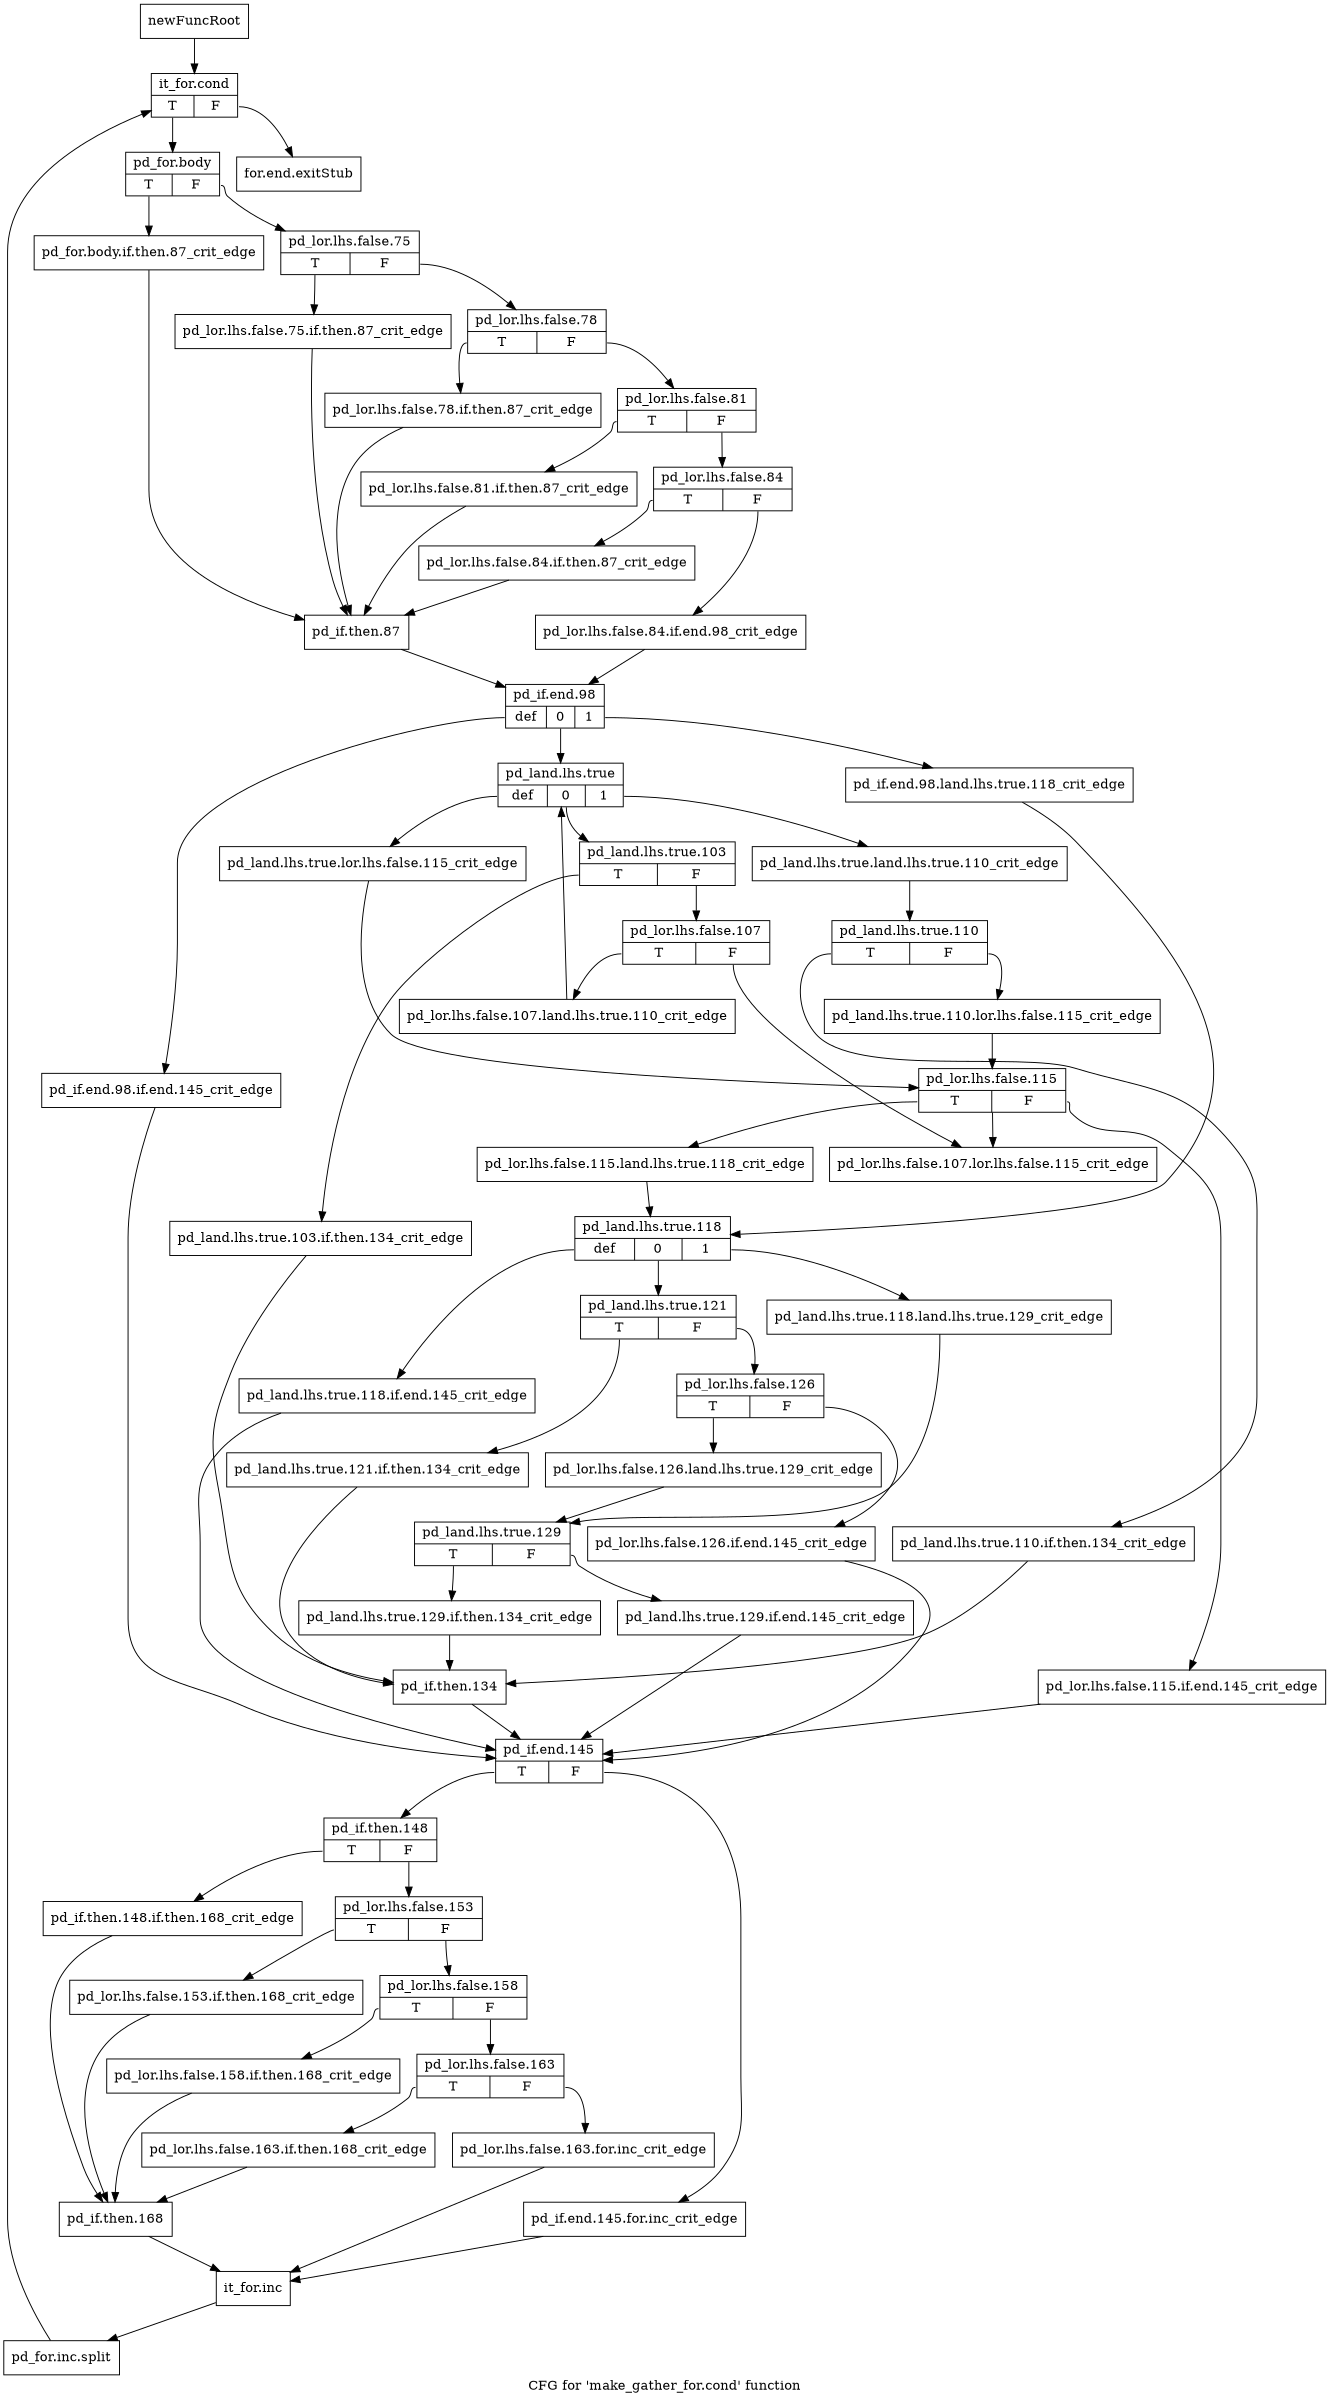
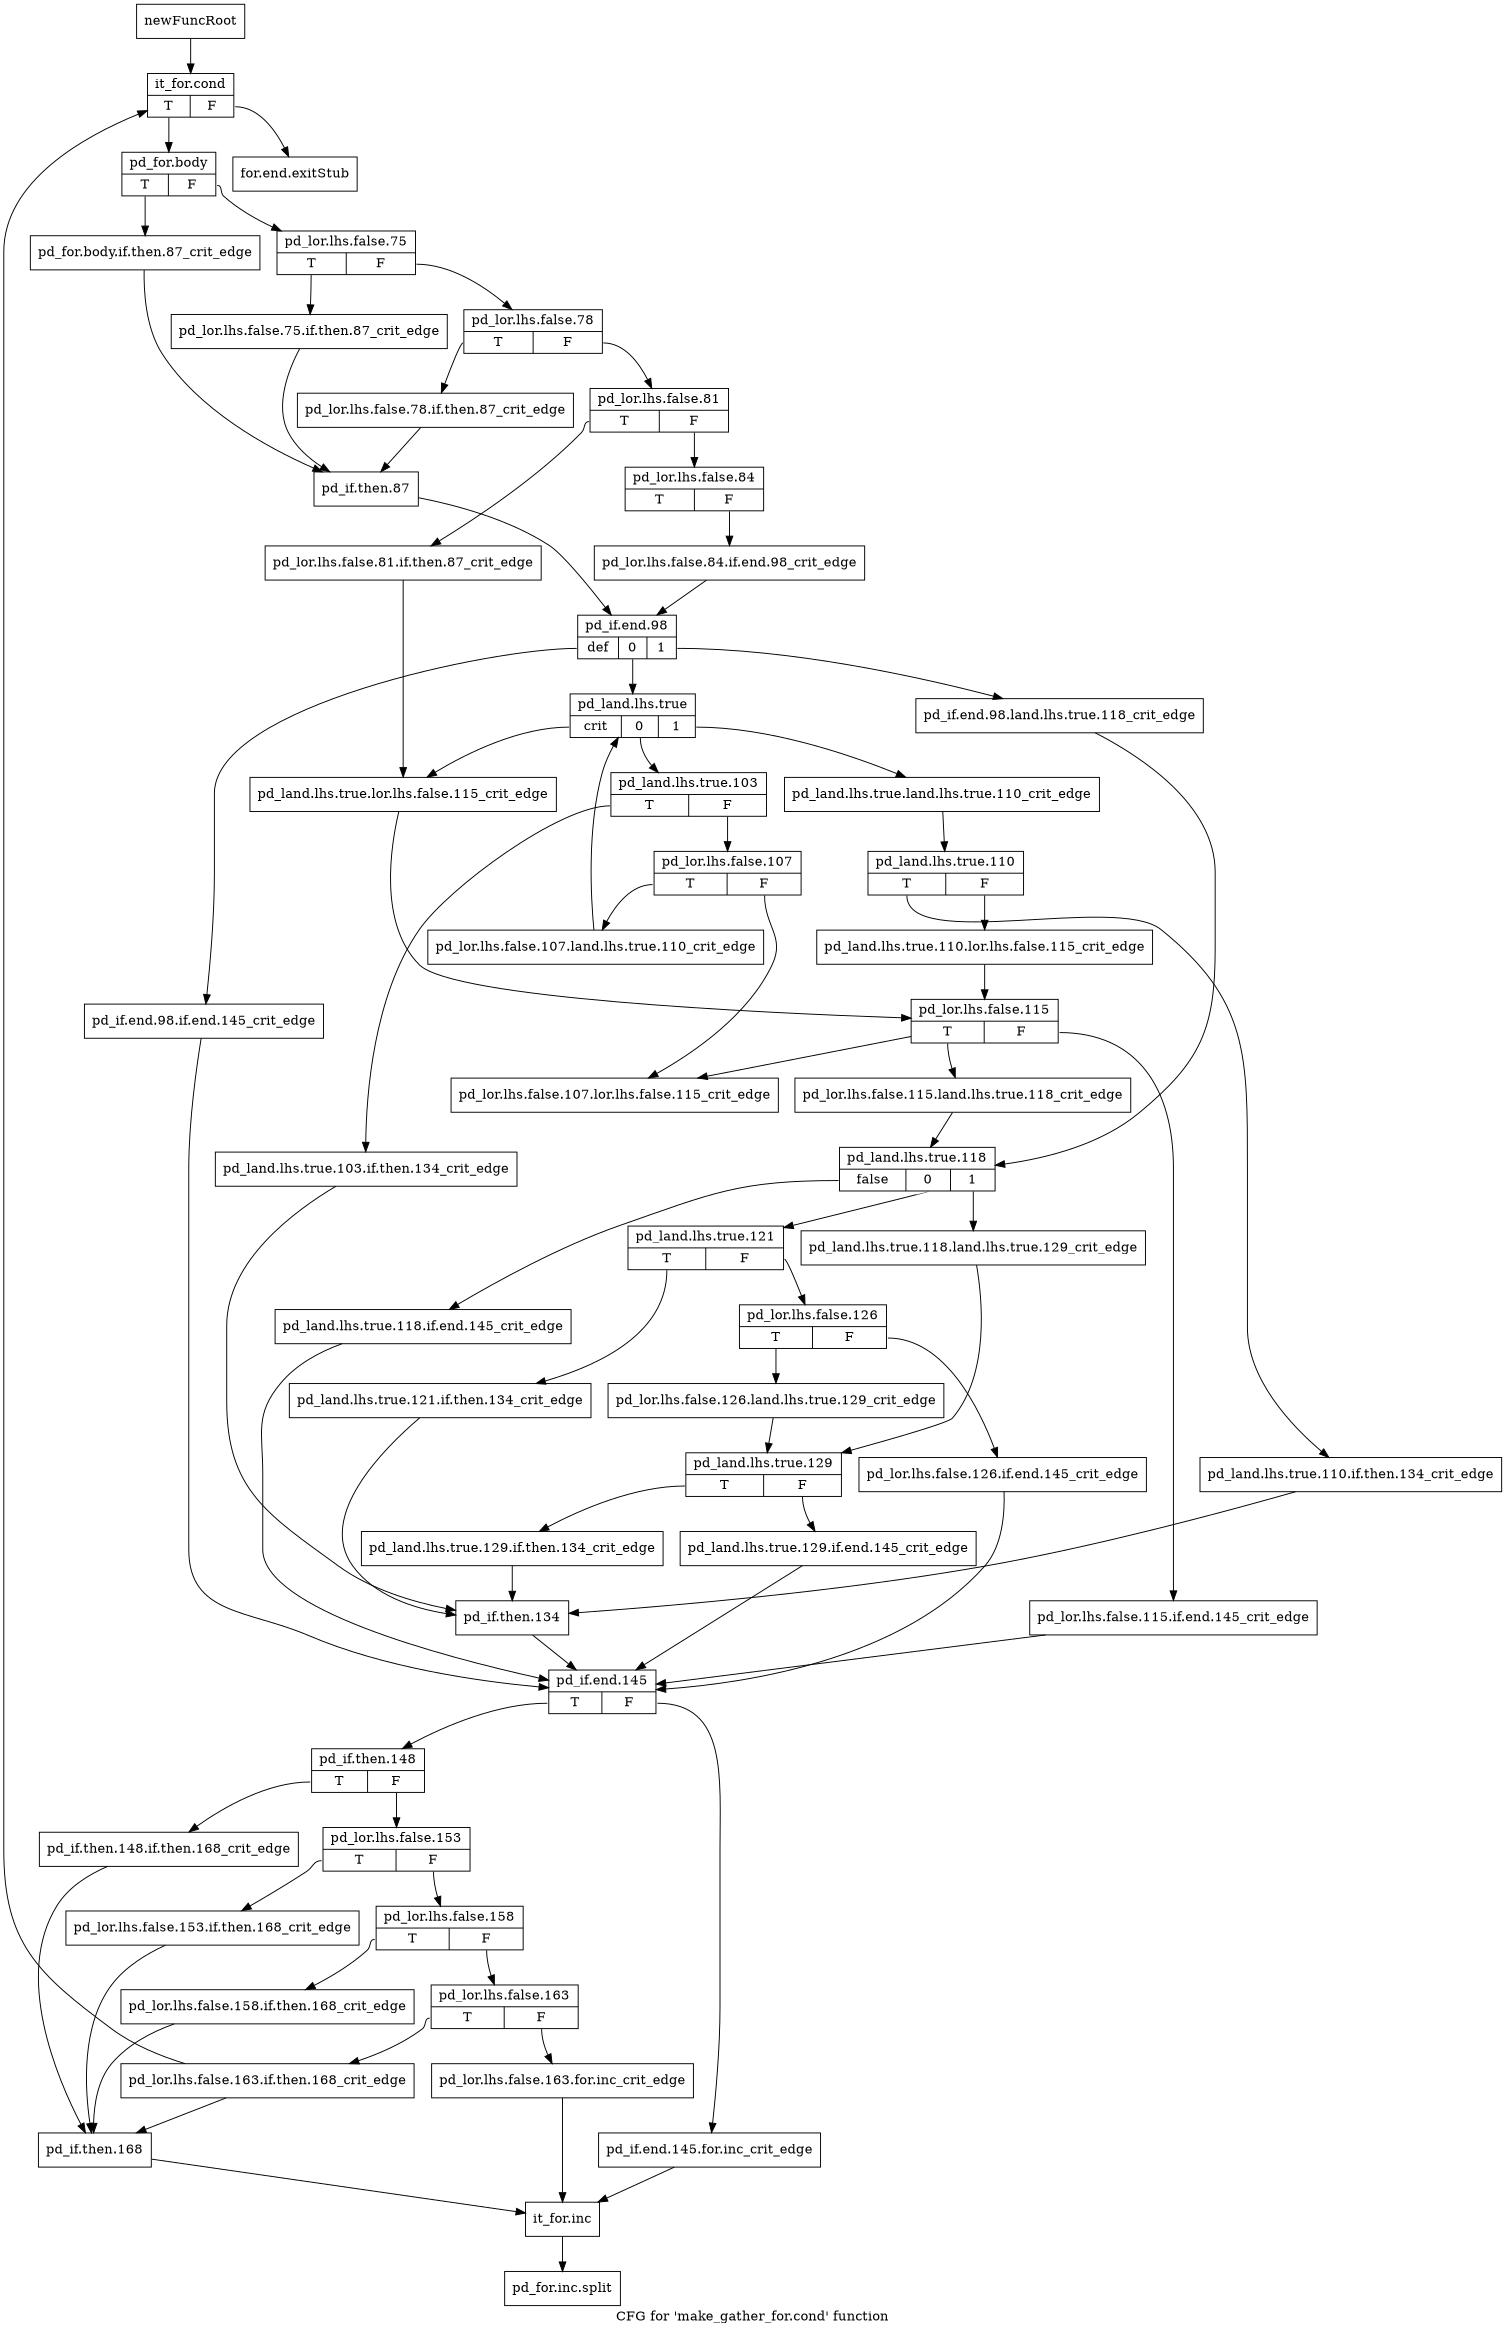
  digraph {
    label="CFG for 'make_gather_for.cond' function"
    node [shape=record]
    n1 [label="{newFuncRoot}"]
    n2 [label="{it_for.cond|{<s0>T|<s1>F}}"]
    n3 [label="{for.end.exitStub}"]
    n4 [label="{pd_for.body|{<s0>T|<s1>F}}"]
    n5 [label="{pd_for.body.if.then.87_crit_edge}"]
    n6 [label="{pd_lor.lhs.false.75|{<s0>T|<s1>F}}"]
    n7 [label="{pd_if.then.87}"]
    n8 [label="{pd_lor.lhs.false.75.if.then.87_crit_edge}"]
    n9 [label="{pd_lor.lhs.false.78|{<s0>T|<s1>F}}"]
    n10 [label="{pd_if.end.98|{<s0>def|<s1>0|<s2>1}}"]
    n11 [label="{pd_lor.lhs.false.78.if.then.87_crit_edge}"]
    n12 [label="{pd_lor.lhs.false.81|{<s0>T|<s1>F}}"]
    n13 [label="{pd_lor.lhs.false.81.if.then.87_crit_edge}"]
    n14 [label="{pd_lor.lhs.false.84|{<s0>T|<s1>F}}"]
-   n15 [label="{pd_lor.lhs.false.84.if.then.87_crit_edge}"]
    n16 [label="{pd_lor.lhs.false.84.if.end.98_crit_edge}"]
    n17 [label="{pd_if.end.98.if.end.145_crit_edge}"]
-   n18 [label="{pd_land.lhs.true|{<s0>def|<s1>0|<s2>1}}"]
+   n18 [label="{pd_land.lhs.true|{<s0>crit|<s1>0|<s2>1}}"]
    n19 [label="{pd_if.end.98.land.lhs.true.118_crit_edge}"]
    n20 [label="{pd_if.end.145|{<s0>T|<s1>F}}"]
    n21 [label="{pd_land.lhs.true.lor.lhs.false.115_crit_edge}"]
    n22 [label="{pd_land.lhs.true.103|{<s0>T|<s1>F}}"]
    n23 [label="{pd_land.lhs.true.land.lhs.true.110_crit_edge}"]
-   n24 [label="{pd_land.lhs.true.118|{<s0>def|<s1>0|<s2>1}}"]
+   n24 [label="{pd_land.lhs.true.118|{<s0>false|<s1>0|<s2>1}}"]
    n25 [label="{pd_if.then.148|{<s0>T|<s1>F}}"]
    n26 [label="{pd_if.end.145.for.inc_crit_edge}"]
    n27 [label="{pd_lor.lhs.false.115|{<s0>T|<s1>F}}"]
    n28 [label="{pd_land.lhs.true.103.if.then.134_crit_edge}"]
    n29 [label="{pd_lor.lhs.false.107|{<s0>T|<s1>F}}"]
    n30 [label="{pd_land.lhs.true.110|{<s0>T|<s1>F}}"]
    n31 [label="{pd_land.lhs.true.118.if.end.145_crit_edge}"]
    n32 [label="{pd_land.lhs.true.121|{<s0>T|<s1>F}}"]
    n33 [label="{pd_land.lhs.true.118.land.lhs.true.129_crit_edge}"]
    n34 [label="{pd_land.lhs.true.121.if.then.134_crit_edge}"]
    n35 [label="{pd_lor.lhs.false.126|{<s0>T|<s1>F}}"]
    n36 [label="{pd_land.lhs.true.129|{<s0>T|<s1>F}}"]
    n37 [label="{pd_lor.lhs.false.107.lor.lhs.false.115_crit_edge}"]
    n38 [label="{pd_lor.lhs.false.115.land.lhs.true.118_crit_edge}"]
    n39 [label="{pd_lor.lhs.false.115.if.end.145_crit_edge}"]
    n40 [label="{pd_if.then.134}"]
    n41 [label="{pd_lor.lhs.false.107.land.lhs.true.110_crit_edge}"]
    n42 [label="{pd_land.lhs.true.110.if.then.134_crit_edge}"]
    n43 [label="{pd_land.lhs.true.110.lor.lhs.false.115_crit_edge}"]
    n44 [label="{pd_if.then.148.if.then.168_crit_edge}"]
    n45 [label="{pd_lor.lhs.false.153|{<s0>T|<s1>F}}"]
    n46 [label="{it_for.inc}"]
    n47 [label="{pd_lor.lhs.false.126.land.lhs.true.129_crit_edge}"]
    n48 [label="{pd_lor.lhs.false.126.if.end.145_crit_edge}"]
    n49 [label="{pd_land.lhs.true.129.if.then.134_crit_edge}"]
    n50 [label="{pd_land.lhs.true.129.if.end.145_crit_edge}"]
    n51 [label="{pd_if.then.168}"]
    n52 [label="{pd_lor.lhs.false.153.if.then.168_crit_edge}"]
    n53 [label="{pd_lor.lhs.false.158|{<s0>T|<s1>F}}"]
    n54 [label="{pd_for.inc.split}"]
    n55 [label="{pd_lor.lhs.false.158.if.then.168_crit_edge}"]
    n56 [label="{pd_lor.lhs.false.163|{<s0>T|<s1>F}}"]
    n57 [label="{pd_lor.lhs.false.163.if.then.168_crit_edge}"]
    n58 [label="{pd_lor.lhs.false.163.for.inc_crit_edge}"]
    n1 -> n2
    n2 -> n3 [tailport=s1]
    n2 -> n4 [tailport=s0]
    n4 -> n5 [tailport=s0]
    n4 -> n6 [tailport=s1]
    n5 -> n7
    n6 -> n8 [tailport=s0]
    n6 -> n9 [tailport=s1]
    n7 -> n10
    n8 -> n7
    n9 -> n11 [tailport=s0]
    n9 -> n12 [tailport=s1]
    n10 -> n17 [tailport=s0]
    n10 -> n18 [tailport=s1]
    n10 -> n19 [tailport=s2]
    n11 -> n7
    n12 -> n13 [tailport=s0]
    n12 -> n14 [tailport=s1]
-   n13 -> n7
-   n14 -> n15 [tailport=s0]
+   n13 -> n21
    n14 -> n16 [tailport=s1]
-   n15 -> n7
    n16 -> n10
    n17 -> n20
    n18 -> n21 [tailport=s0]
    n18 -> n22 [tailport=s1]
    n18 -> n23 [tailport=s2]
    n19 -> n24
    n20 -> n25 [tailport=s0]
    n20 -> n26 [tailport=s1]
    n21 -> n27
    n22 -> n28 [tailport=s0]
    n22 -> n29 [tailport=s1]
    n23 -> n30
    n24 -> n31 [tailport=s0]
    n24 -> n32 [tailport=s1]
    n24 -> n33 [tailport=s2]
    n25 -> n44 [tailport=s0]
    n25 -> n45 [tailport=s1]
    n26 -> n46
    n27 -> n37
    n27 -> n38 [tailport=s0]
    n27 -> n39 [tailport=s1]
    n28 -> n40
    n29 -> n37 [tailport=s1]
    n29 -> n41 [tailport=s0]
    n30 -> n42 [tailport=s0]
    n30 -> n43 [tailport=s1]
    n31 -> n20
    n32 -> n34 [tailport=s0]
    n32 -> n35 [tailport=s1]
    n33 -> n36
    n34 -> n40
    n35 -> n47 [tailport=s0]
    n35 -> n48 [tailport=s1]
    n36 -> n49 [tailport=s0]
    n36 -> n50 [tailport=s1]
    n38 -> n24
    n39 -> n20
    n40 -> n20
    n41 -> n18
    n42 -> n40
    n43 -> n27
    n44 -> n51
    n45 -> n52 [tailport=s0]
    n45 -> n53 [tailport=s1]
    n46 -> n54
    n47 -> n36
    n48 -> n20
    n49 -> n40
    n50 -> n20
    n51 -> n46
    n52 -> n51
    n53 -> n55 [tailport=s0]
    n53 -> n56 [tailport=s1]
-   n54 -> n2
+   n57 -> n2
    n55 -> n51
    n56 -> n57 [tailport=s0]
    n56 -> n58 [tailport=s1]
    n57 -> n51
    n58 -> n46
  }
